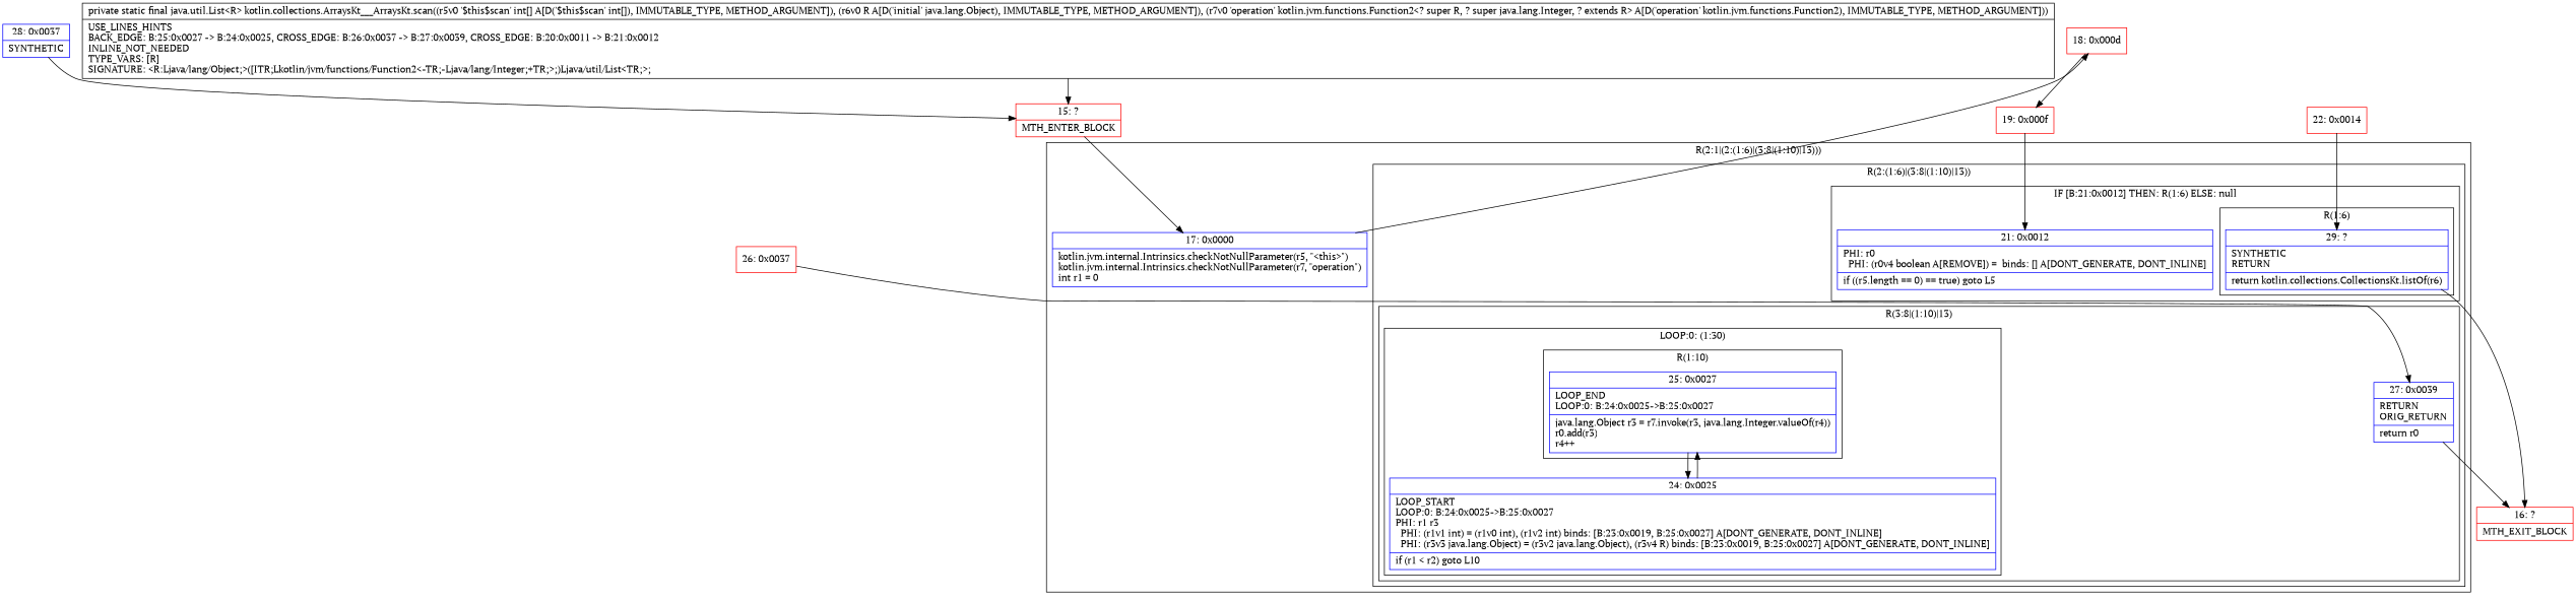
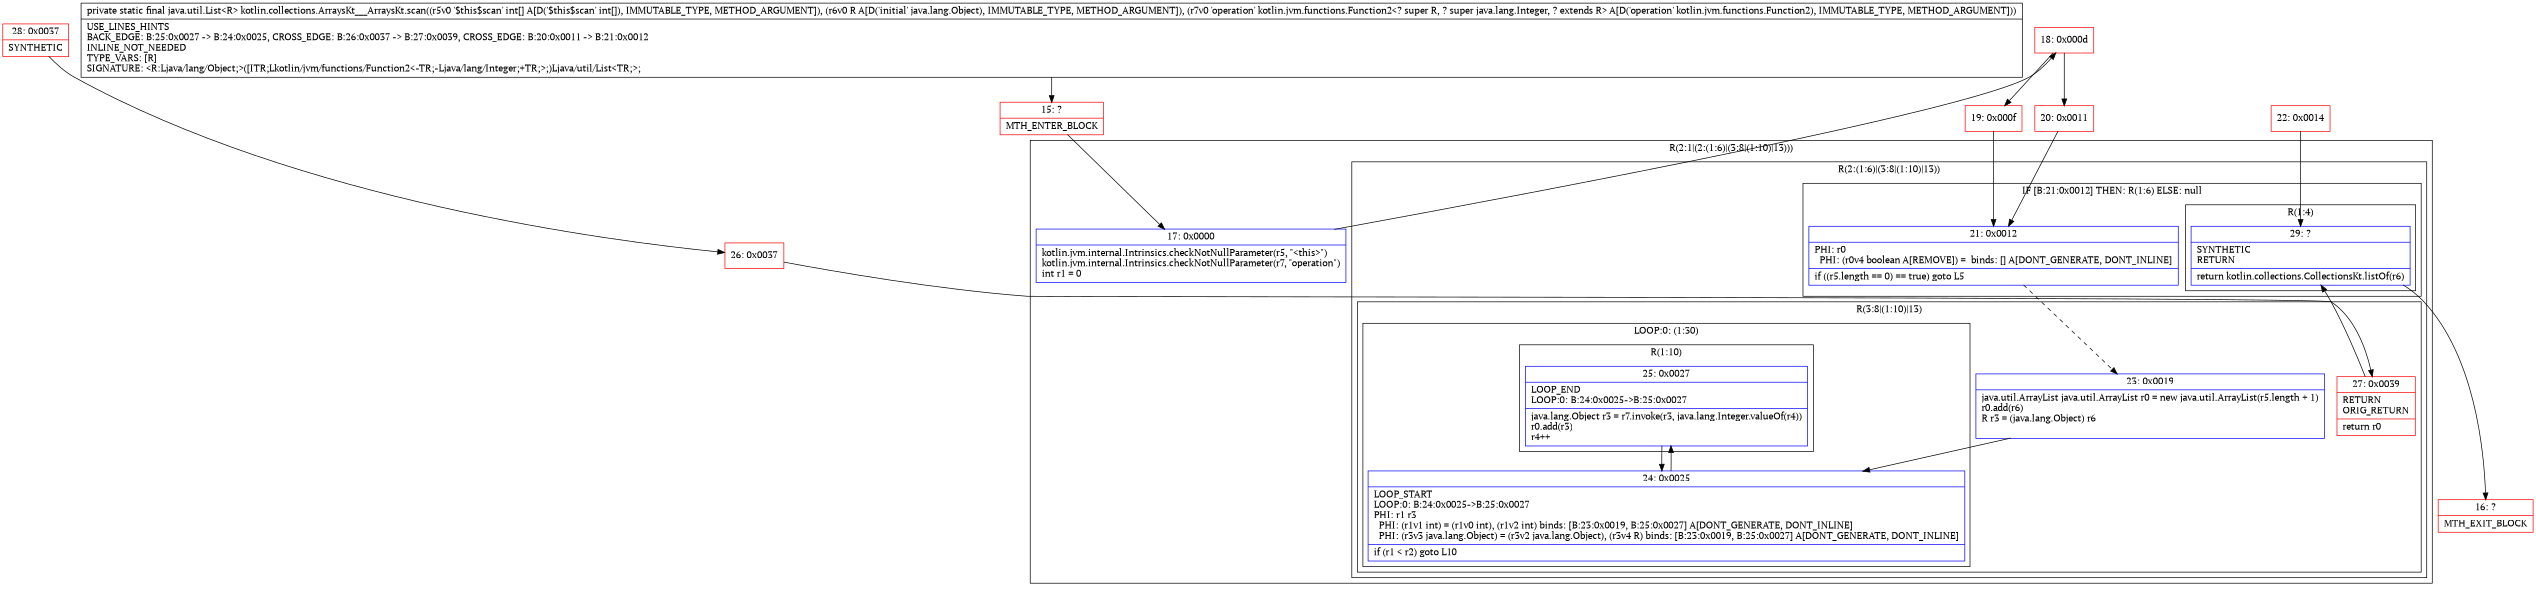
  digraph {
    fontname="PT Serif"
    node [color=red fontname="PT Serif" shape=record]
    edge [fontname="PT Serif"]
    n1 [color=blue label="{29\:\ ?|SYNTHETIC\lRETURN\l|return kotlin.collections.CollectionsKt.listOf(r6)\l}"]
    n2 [color=blue label="{21\:\ 0x0012|PHI: r0 \l  PHI: (r0v4 boolean A[REMOVE]) =  binds: [] A[DONT_GENERATE, DONT_INLINE]\l|if ((r5.length == 0) == true) goto L5\l}"]
    n3 [color=blue label="{25\:\ 0x0027|LOOP_END\lLOOP:0: B:24:0x0025\-\>B:25:0x0027\l|java.lang.Object r3 = r7.invoke(r3, java.lang.Integer.valueOf(r4))\lr0.add(r3)\lr4++\l}"]
    n4 [color=blue label="{24\:\ 0x0025|LOOP_START\lLOOP:0: B:24:0x0025\-\>B:25:0x0027\lPHI: r1 r3 \l  PHI: (r1v1 int) = (r1v0 int), (r1v2 int) binds: [B:23:0x0019, B:25:0x0027] A[DONT_GENERATE, DONT_INLINE]\l  PHI: (r3v3 java.lang.Object) = (r3v2 java.lang.Object), (r3v4 R) binds: [B:23:0x0019, B:25:0x0027] A[DONT_GENERATE, DONT_INLINE]\l|if (r1 \< r2) goto L10\l}"]
-   n6 [color=blue label="{27\:\ 0x0039|RETURN\lORIG_RETURN\l|return r0\l}"]
+   n5 [color=blue label="{23\:\ 0x0019|java.util.ArrayList java.util.ArrayList r0 = new java.util.ArrayList(r5.length + 1)\lr0.add(r6)\lR r3 = (java.lang.Object) r6\l\l}"]
+   n6 [label="{27\:\ 0x0039|RETURN\lORIG_RETURN\l|return r0\l}"]
    n7 [color=blue label="{17\:\ 0x0000|kotlin.jvm.internal.Intrinsics.checkNotNullParameter(r5, \"\<this\>\")\lkotlin.jvm.internal.Intrinsics.checkNotNullParameter(r7, \"operation\")\lint r1 = 0\l}"]
    n8 [label="{16\:\ ?|MTH_EXIT_BLOCK\l}"]
    n9 [label="{18\:\ 0x000d}"]
    n10 [label="{19\:\ 0x000f}"]
+   n11 [label="{20\:\ 0x0011}"]
    n12 [label="{22\:\ 0x0014}"]
-   n13 [color=blue label="{28\:\ 0x0037|SYNTHETIC\l}"]
+   n13 [label="{28\:\ 0x0037|SYNTHETIC\l}"]
    n14 [label="{26\:\ 0x0037}"]
    n15 [label="{15\:\ ?|MTH_ENTER_BLOCK\l}"]
    n16 [label="{private static final java.util.List\<R\> kotlin.collections.ArraysKt___ArraysKt.scan((r5v0 '$this$scan' int[] A[D('$this$scan' int[]), IMMUTABLE_TYPE, METHOD_ARGUMENT]), (r6v0 R A[D('initial' java.lang.Object), IMMUTABLE_TYPE, METHOD_ARGUMENT]), (r7v0 'operation' kotlin.jvm.functions.Function2\<? super R, ? super java.lang.Integer, ? extends R\> A[D('operation' kotlin.jvm.functions.Function2), IMMUTABLE_TYPE, METHOD_ARGUMENT]))  | USE_LINES_HINTS\lBACK_EDGE: B:25:0x0027 \-\> B:24:0x0025, CROSS_EDGE: B:26:0x0037 \-\> B:27:0x0039, CROSS_EDGE: B:20:0x0011 \-\> B:21:0x0012\lINLINE_NOT_NEEDED\lTYPE_VARS: [R]\lSIGNATURE: \<R:Ljava\/lang\/Object;\>([ITR;Lkotlin\/jvm\/functions\/Function2\<\-TR;\-Ljava\/lang\/Integer;+TR;\>;)Ljava\/util\/List\<TR;\>;\l}" color=""]
    subgraph cluster_1 {
      label="R(2:1|(2:(1:6)|(3:8|(1:10)|13)))"
      n7
      subgraph cluster_2 {
        label="R(2:(1:6)|(3:8|(1:10)|13))"
        subgraph cluster_3 {
          label="IF [B:21:0x0012] THEN: R(1:6) ELSE: null"
          n2
          subgraph cluster_4 {
-           label="R(1:6)"
+           label="R(1:4)"
            n1
          }
        }
        subgraph cluster_5 {
          label="R(3:8|(1:10)|13)"
+         n5
          n6
          subgraph cluster_6 {
            label="LOOP:0: (1:30)"
            n4
            subgraph cluster_7 {
              label="R(1:10)"
              n3
            }
          }
        }
      }
    }
    n1 -> n8
+   n2 -> n5 [style=dashed]
    n3 -> n4
    n4 -> n3
-   n6 -> n8
+   n5 -> n4
+   n6 -> n1
    n7 -> n9
    n9 -> n10
+   n9 -> n11
    n10 -> n2
+   n11 -> n2
    n12 -> n1
-   n13 -> n15
+   n13 -> n14
    n14 -> n6
    n15 -> n7
    n16 -> n15
  }
